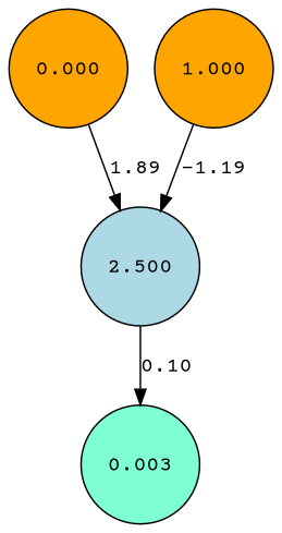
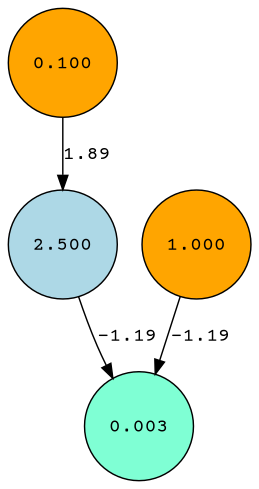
  digraph {
    fontname="Courier Prime"
    rankdir=TB
    node [fillcolor=orange fontname="Courier Prime" shape=circle style=filled]
    edge [fontname="Courier Prime"]
-   n1 [label=0.000]
+   n1 [label=0.100]
    n2 [fillcolor=lightblue label=2.500]
    n3 [fillcolor=aquamarine label=0.003]
    n4 [label=1.000]
    n1 -> n2 [label=1.89]
-   n2 -> n3 [label=0.10]
-   n4 -> n2 [label=-1.19]
+   n2 -> n3 [label=-1.19]
+   n4 -> n3 [label=-1.19]
  }
